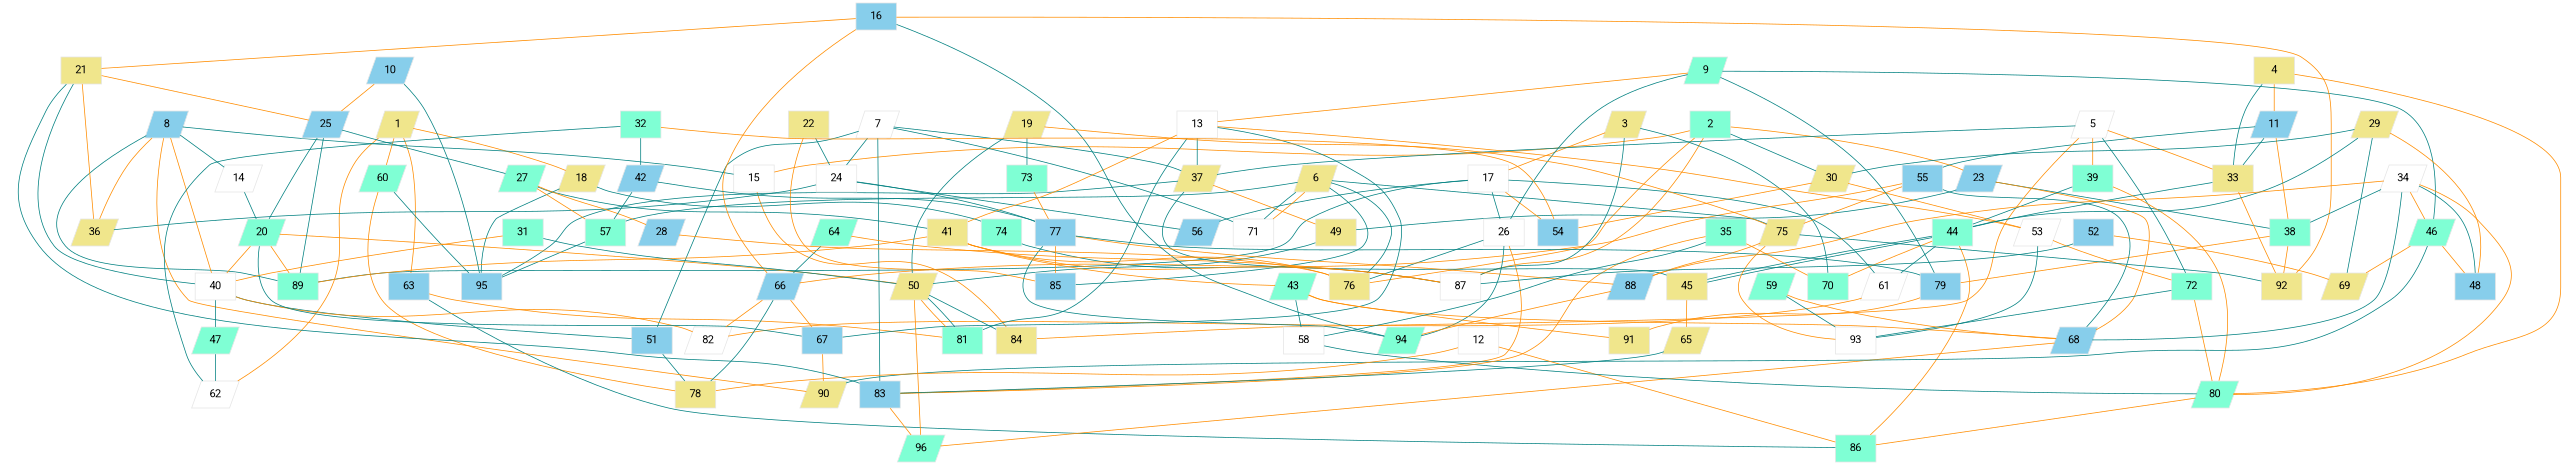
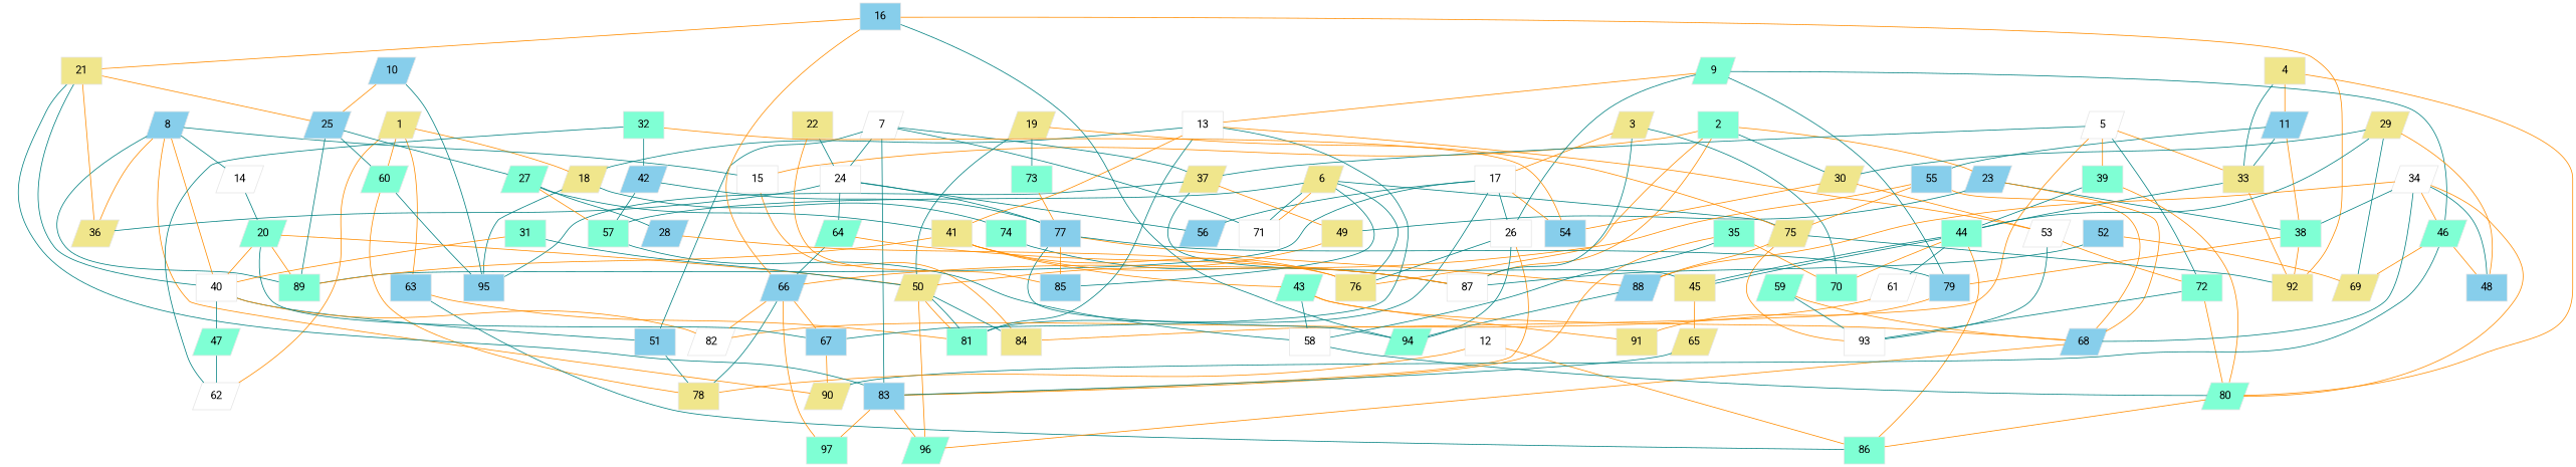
  graph {
    fontname=Roboto
    node [color=gray90 fillcolor=aquamarine fontname=Roboto shape=box style=filled]
    edge [color=teal fontname=Roboto]
    1 [fillcolor=khaki shape=parallelogram]
    18 [fillcolor=khaki shape=parallelogram]
    60 [shape=parallelogram]
    62 [fillcolor=white shape=parallelogram]
    63 [fillcolor=skyblue]
    95 [fillcolor=skyblue]
    74
    78 [fillcolor=khaki]
    86
    81
    15 [fillcolor=white]
    2
    23 [fillcolor=skyblue shape=parallelogram]
    30 [fillcolor=khaki shape=parallelogram]
    76 [fillcolor=khaki]
    87 [fillcolor=white]
    84 [fillcolor=khaki]
    38
    49 [fillcolor=khaki]
    68 [fillcolor=skyblue shape=parallelogram]
    53 [fillcolor=white shape=parallelogram]
    54 [fillcolor=skyblue]
    3 [fillcolor=khaki shape=parallelogram]
    17 [fillcolor=white]
    70
    89
    26 [fillcolor=white]
    56 [fillcolor=skyblue shape=parallelogram]
    61 [fillcolor=white shape=parallelogram]
    4 [fillcolor=khaki]
    11 [fillcolor=skyblue shape=parallelogram]
    33 [fillcolor=khaki]
    80 [shape=parallelogram]
    55 [fillcolor=skyblue]
    92 [fillcolor=khaki]
    44
    5 [fillcolor=white shape=parallelogram]
    37 [fillcolor=khaki shape=parallelogram]
    39
    72
    45 [fillcolor=khaki]
    93 [fillcolor=white]
    6 [fillcolor=khaki shape=parallelogram]
    57
    71 [fillcolor=white]
    75 [fillcolor=khaki shape=parallelogram]
    85 [fillcolor=skyblue]
    88 [fillcolor=skyblue shape=parallelogram]
    7 [fillcolor=white shape=parallelogram]
    24 [fillcolor=white]
    51 [fillcolor=skyblue]
    83 [fillcolor=skyblue]
    36 [fillcolor=khaki shape=parallelogram]
    64 [shape=parallelogram]
    77 [fillcolor=skyblue]
    96 [shape=parallelogram]
+   97
    8 [fillcolor=skyblue shape=parallelogram]
    14 [fillcolor=white shape=parallelogram]
    40 [fillcolor=white]
    90 [fillcolor=khaki shape=parallelogram]
    20 [shape=parallelogram]
    47 [shape=parallelogram]
    82 [fillcolor=white shape=parallelogram]
    9 [shape=parallelogram]
    13 [fillcolor=white]
    46 [shape=parallelogram]
    79 [fillcolor=skyblue]
    41 [fillcolor=khaki]
    67 [fillcolor=skyblue]
    94 [shape=parallelogram]
    48 [fillcolor=skyblue]
    69 [fillcolor=khaki shape=parallelogram]
    91 [fillcolor=khaki]
    10 [fillcolor=skyblue shape=parallelogram]
    25 [fillcolor=skyblue shape=parallelogram]
    27 [shape=parallelogram]
    66 [fillcolor=skyblue shape=parallelogram]
    12 [fillcolor=white]
    43 [shape=parallelogram]
    50 [fillcolor=khaki shape=parallelogram]
    16 [fillcolor=skyblue]
    21 [fillcolor=khaki]
    19 [fillcolor=khaki shape=parallelogram]
    73
    22 [fillcolor=khaki]
    28 [fillcolor=skyblue shape=parallelogram]
    58 [fillcolor=white]
    29 [fillcolor=khaki shape=parallelogram]
    31
    32
    42 [fillcolor=skyblue shape=parallelogram]
    34 [fillcolor=white shape=parallelogram]
    35
    65 [fillcolor=khaki shape=parallelogram]
    52 [fillcolor=skyblue]
    59 [shape=parallelogram]
    1 -- 18 [color=darkorange]
    1 -- 60 [color=darkorange]
    1 -- 62 [color=darkorange]
    1 -- 63 [color=darkorange]
    18 -- 95
    18 -- 74
    60 -- 95
    60 -- 78 [color=darkorange]
    63 -- 86
    63 -- 81 [color=darkorange]
    74 -- 87
    15 -- 84 [color=darkorange]
    2 -- 15 [color=darkorange]
    2 -- 23 [color=darkorange]
    2 -- 30
    2 -- 76 [color=darkorange]
    2 -- 87 [color=darkorange]
    23 -- 38
    23 -- 49
    23 -- 68 [color=darkorange]
    30 -- 53 [color=darkorange]
    30 -- 54 [color=darkorange]
    38 -- 92 [color=darkorange]
    38 -- 79 [color=darkorange]
-   49 -- 50
+   49 -- 50 [color=darkorange]
    68 -- 96 [color=darkorange]
    53 -- 72 [color=darkorange]
    53 -- 93
    3 -- 87
    3 -- 17 [color=darkorange]
    3 -- 70
    17 -- 54 [color=darkorange]
    17 -- 89
    17 -- 26
    17 -- 56
-   17 -- 61
+   17 -- 81
    26 -- 76
    26 -- 83 [color=darkorange]
    26 -- 94
    61 -- 82 [color=darkorange]
    4 -- 11 [color=darkorange]
    4 -- 33
    4 -- 80 [color=darkorange]
    11 -- 38 [color=darkorange]
    11 -- 33
    11 -- 55
    33 -- 92 [color=darkorange]
    33 -- 44
    80 -- 86 [color=darkorange]
-   55 -- 68
+   55 -- 68 [color=darkorange]
    55 -- 75 [color=darkorange]
    55 -- 66 [color=darkorange]
    44 -- 86 [color=darkorange]
    44 -- 70 [color=darkorange]
    44 -- 61
    44 -- 45
    44 -- 45
    5 -- 84 [color=darkorange]
    5 -- 33 [color=darkorange]
    5 -- 37
    5 -- 39 [color=darkorange]
    5 -- 72
    37 -- 95
    37 -- 49 [color=darkorange]
    37 -- 45
    39 -- 80 [color=darkorange]
    39 -- 44
    72 -- 80 [color=darkorange]
    72 -- 93
    45 -- 65 [color=darkorange]
    6 -- 76
    6 -- 57
    6 -- 71
    6 -- 71 [color=darkorange]
    6 -- 75
    6 -- 85
-   57 -- 95
+   57 -- 58
    75 -- 92
    75 -- 93 [color=darkorange]
    75 -- 88 [color=darkorange]
-   88 -- 94 [color=darkorange]
+   88 -- 94
    7 -- 37
    7 -- 71
    7 -- 24
    7 -- 51
    7 -- 83
    24 -- 56
    24 -- 36
+   24 -- 64
    24 -- 77
    51 -- 78
    83 -- 96 [color=darkorange]
+   83 -- 97 [color=darkorange]
    64 -- 87 [color=darkorange]
    64 -- 66
    77 -- 85 [color=darkorange]
    77 -- 88 [color=darkorange]
    77 -- 79
    77 -- 94
    8 -- 15
    8 -- 89
    8 -- 36 [color=darkorange]
    8 -- 14
    8 -- 40 [color=darkorange]
    8 -- 90 [color=darkorange]
    14 -- 20
    40 -- 51
    40 -- 47
    40 -- 82 [color=darkorange]
    20 -- 89 [color=darkorange]
    20 -- 40 [color=darkorange]
    20 -- 67
    20 -- 50 [color=darkorange]
    47 -- 62
    9 -- 26
    9 -- 13 [color=darkorange]
    9 -- 46
    9 -- 79
-   13 -- 37
+   13 -- 18
    13 -- 81
    13 -- 53 [color=darkorange]
    13 -- 41 [color=darkorange]
    13 -- 67
    46 -- 90
    46 -- 48 [color=darkorange]
    46 -- 69 [color=darkorange]
    79 -- 91 [color=darkorange]
    41 -- 76 [color=darkorange]
    41 -- 87 [color=darkorange]
    41 -- 89 [color=darkorange]
    41 -- 43 [color=darkorange]
    67 -- 90 [color=darkorange]
    10 -- 95
    10 -- 25 [color=darkorange]
-   25 -- 20
+   25 -- 60
    25 -- 89
    25 -- 27
    27 -- 57 [color=darkorange]
    27 -- 41
-   27 -- 28 [color=darkorange]
+   27 -- 28
    66 -- 78
+   66 -- 97 [color=darkorange]
    66 -- 82 [color=darkorange]
    66 -- 67 [color=darkorange]
    12 -- 78 [color=darkorange]
    12 -- 86 [color=darkorange]
    43 -- 68 [color=darkorange]
    43 -- 91 [color=darkorange]
    43 -- 58
    50 -- 81 [color=darkorange]
    50 -- 81
    50 -- 84
    50 -- 96 [color=darkorange]
    16 -- 92 [color=darkorange]
    16 -- 94
    16 -- 66 [color=darkorange]
    16 -- 21 [color=darkorange]
    21 -- 83
    21 -- 36 [color=darkorange]
    21 -- 40
    21 -- 25 [color=darkorange]
    19 -- 75 [color=darkorange]
    19 -- 50
    19 -- 73
    73 -- 77 [color=darkorange]
    22 -- 85 [color=darkorange]
    22 -- 24
    28 -- 76 [color=darkorange]
    58 -- 80
    29 -- 30
    29 -- 44
    29 -- 48 [color=darkorange]
    29 -- 69
    31 -- 40 [color=darkorange]
    31 -- 50
    32 -- 62
    32 -- 54 [color=darkorange]
    32 -- 42
    42 -- 57
    42 -- 77
    34 -- 38
    34 -- 68
    34 -- 80 [color=darkorange]
    34 -- 88 [color=darkorange]
    34 -- 46 [color=darkorange]
    34 -- 48
    35 -- 70 [color=darkorange]
    35 -- 83 [color=darkorange]
    35 -- 58
    65 -- 83
    52 -- 87
    52 -- 69 [color=darkorange]
    59 -- 68 [color=darkorange]
    59 -- 93
  }
